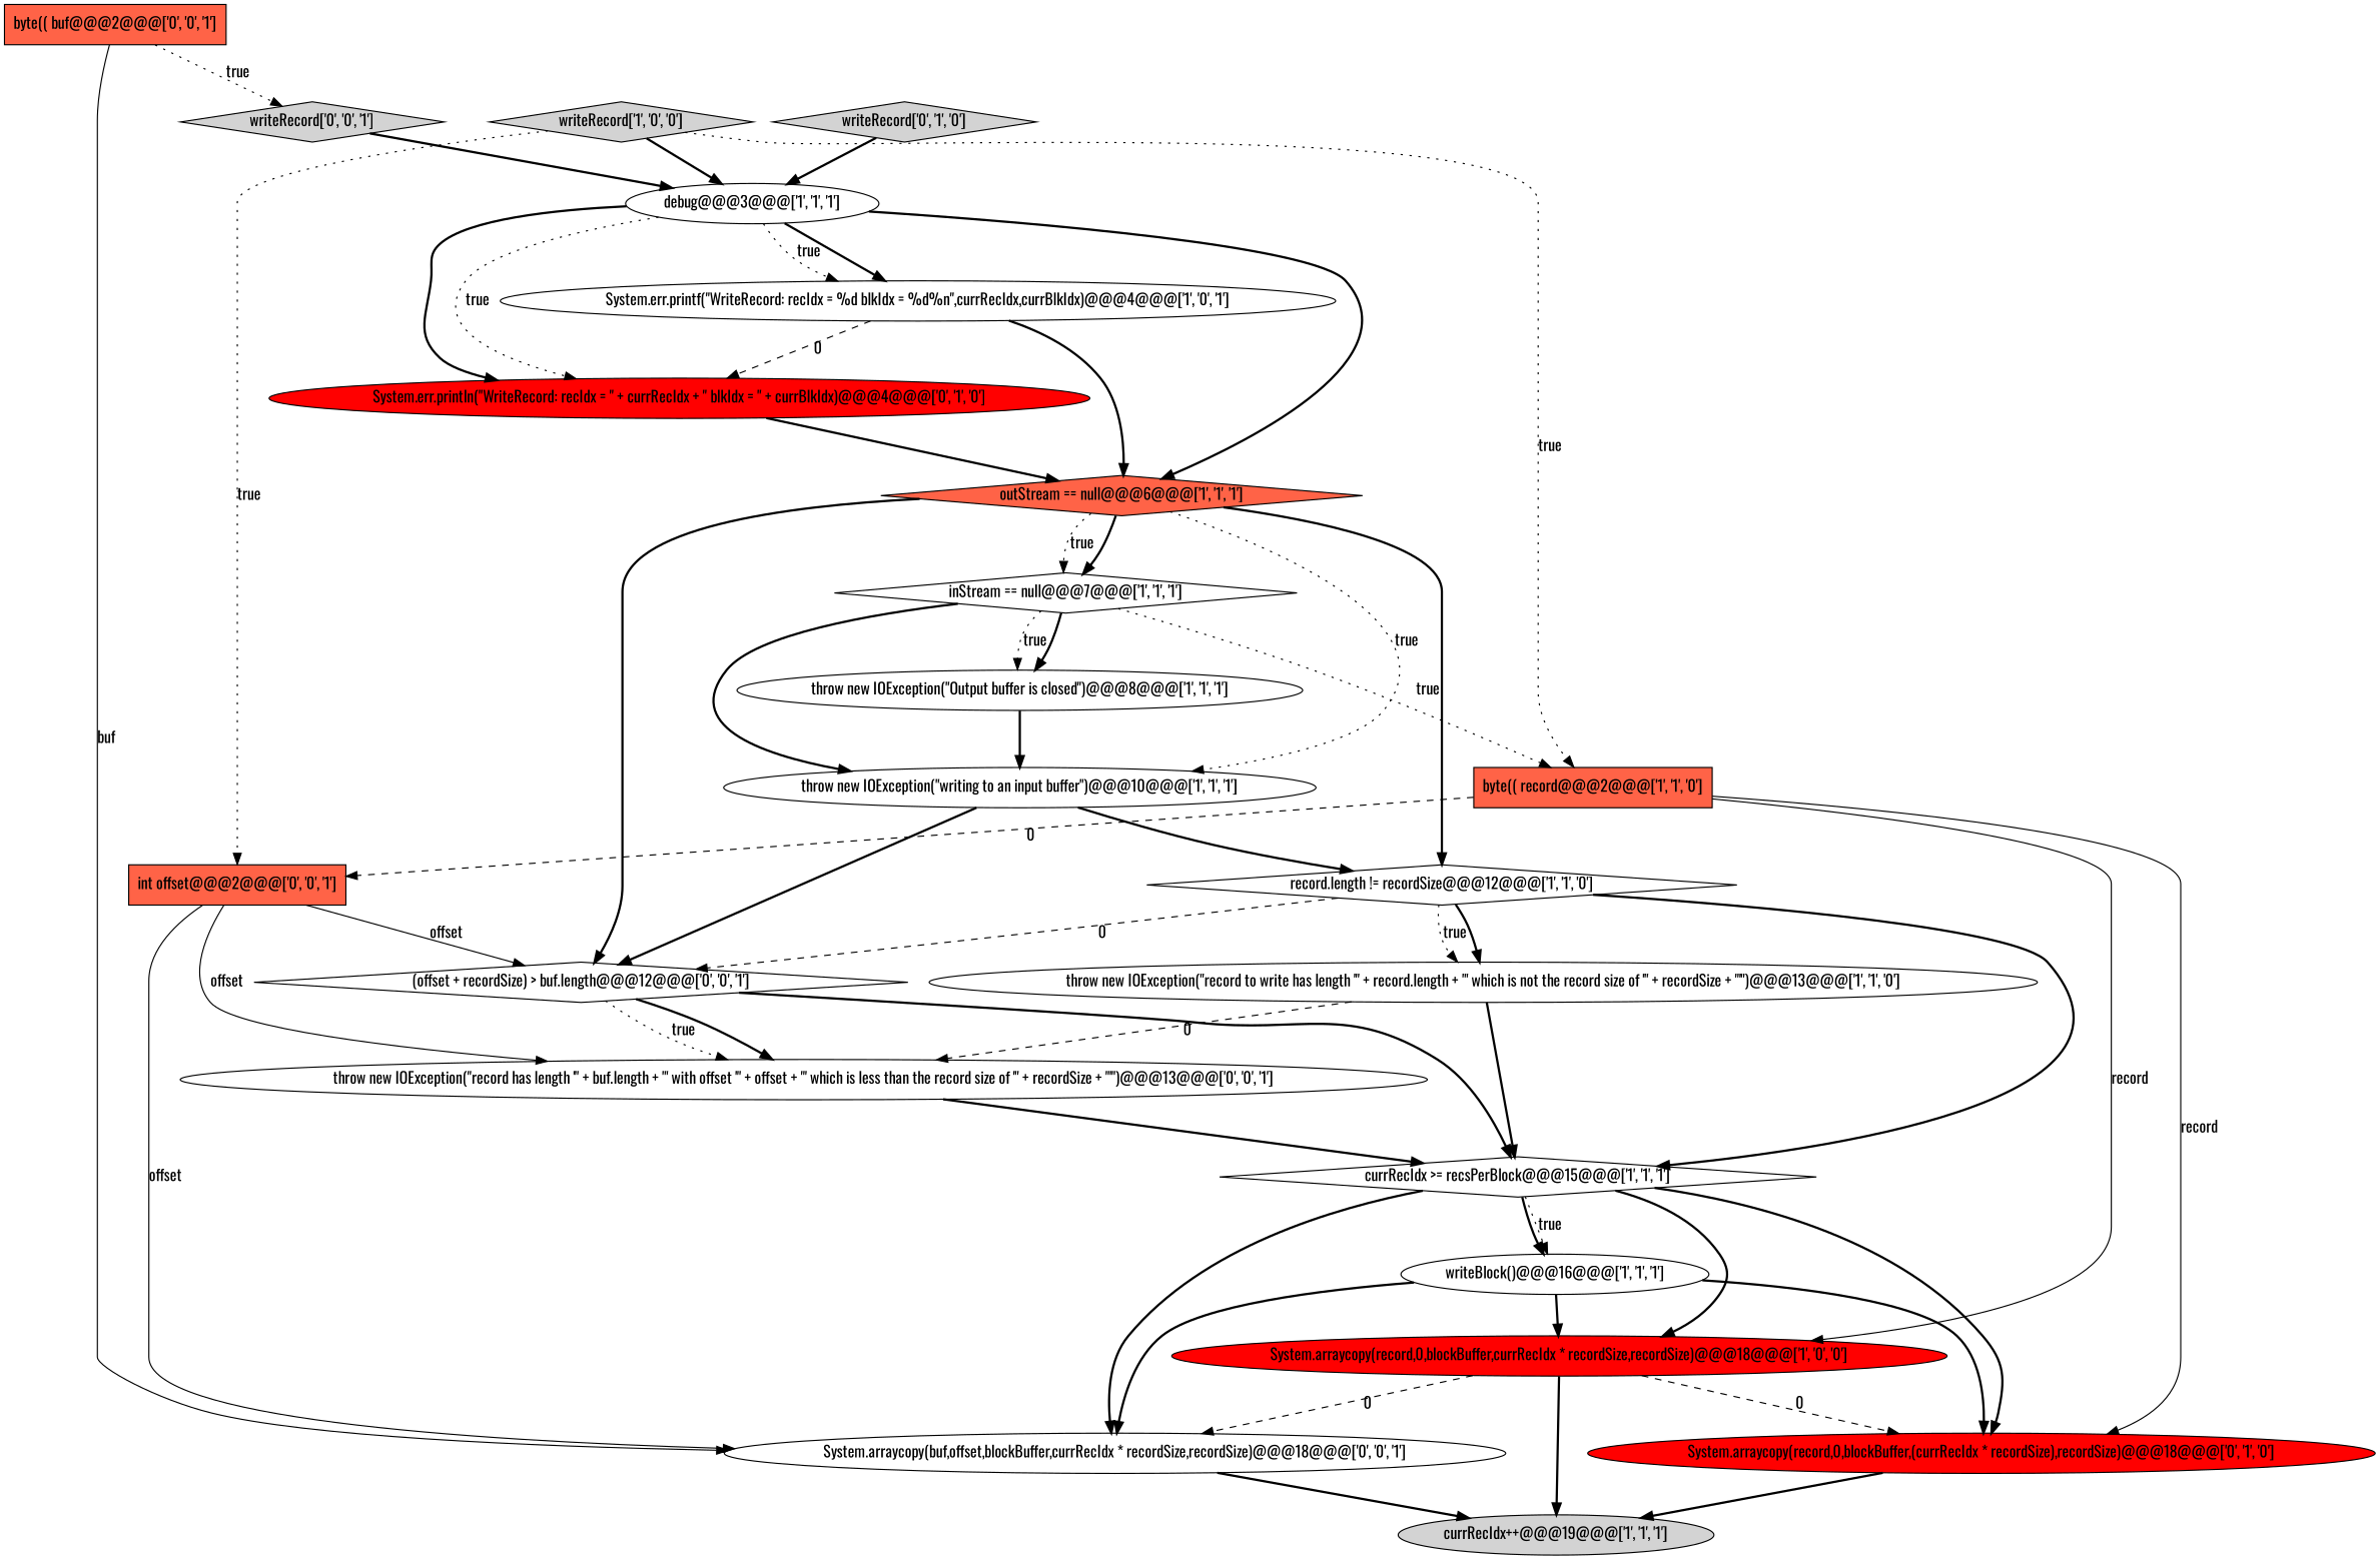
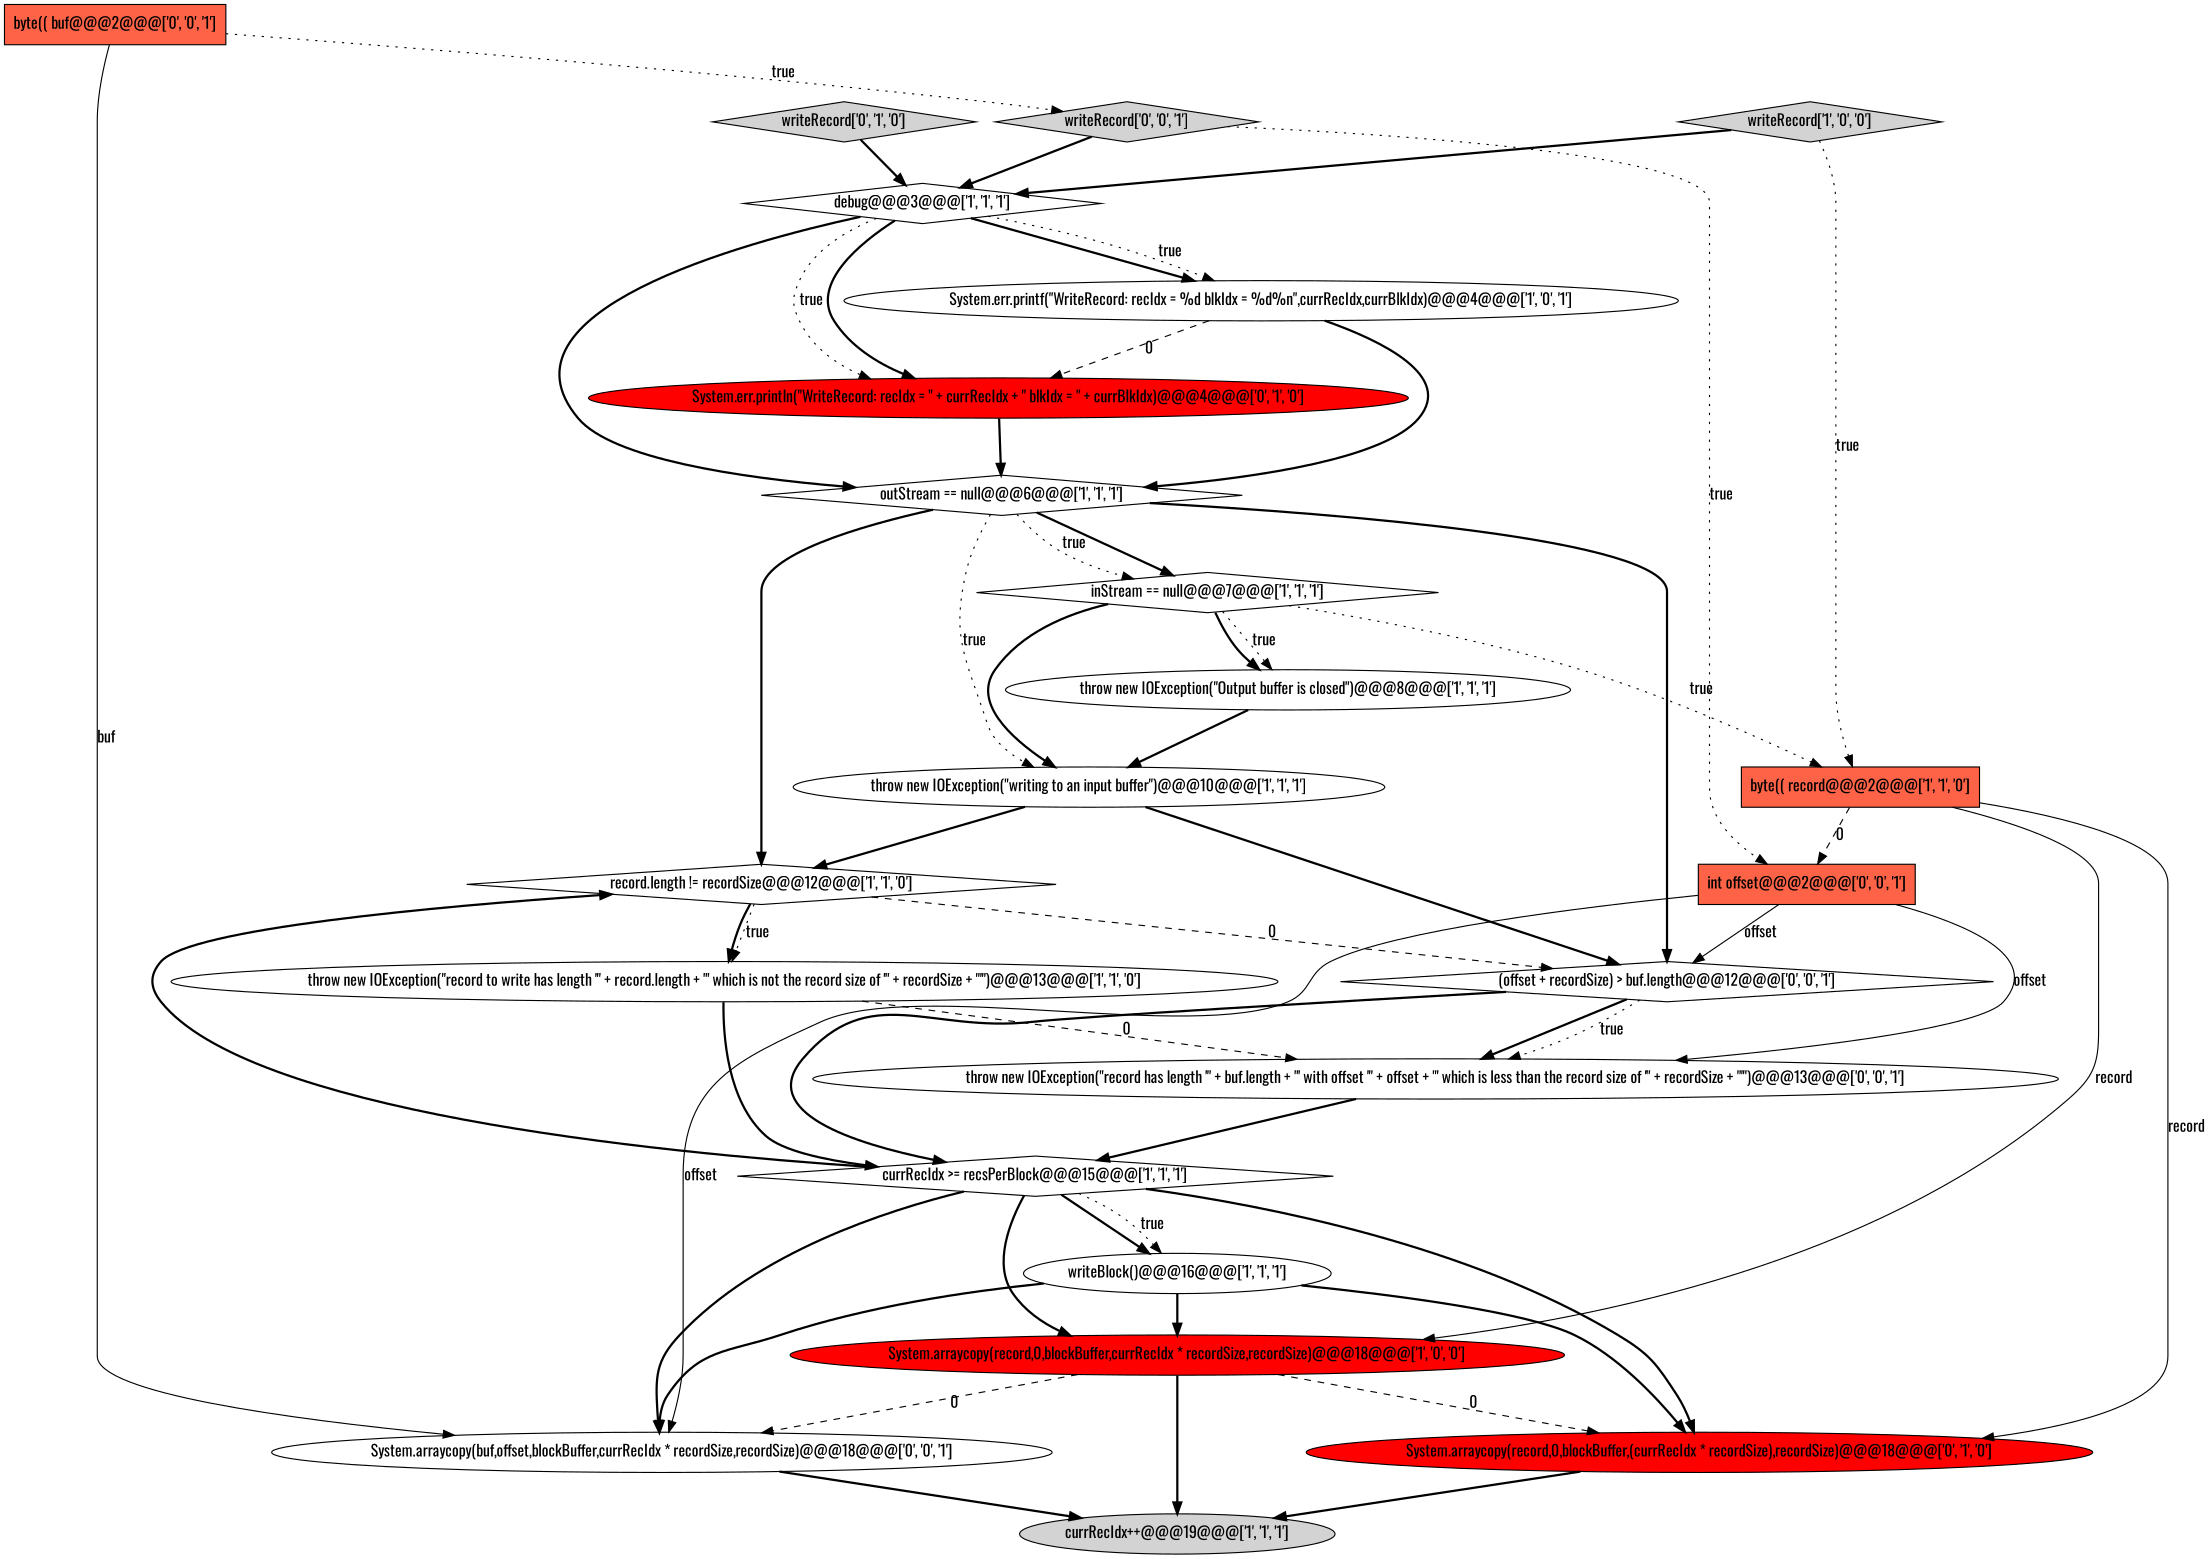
  digraph {
    fontname=Oswald
    node [fillcolor=white fontname=Oswald shape=ellipse style=filled]
    edge [fontname=Oswald style=bold]
    n1 [fillcolor=lightgray label="writeRecord['1', '0', '0']" shape=diamond]
-   n2 [label="debug@@@3@@@['1', '1', '1']"]
+   n2 [label="debug@@@3@@@['1', '1', '1']" shape=diamond]
    n3 [fillcolor=tomato label="byte(( record@@@2@@@['1', '1', '0']" shape=box]
    n4 [fillcolor=red label="System.err.println(\"WriteRecord: recIdx = \" + currRecIdx + \" blkIdx = \" + currBlkIdx)@@@4@@@['0', '1', '0']"]
-   n5 [fillcolor=tomato label="outStream == null@@@6@@@['1', '1', '1']" shape=diamond]
+   n5 [label="outStream == null@@@6@@@['1', '1', '1']" shape=diamond]
    n6 [label="System.err.printf(\"WriteRecord: recIdx = %d blkIdx = %d%n\",currRecIdx,currBlkIdx)@@@4@@@['1', '0', '1']"]
    n7 [fillcolor=red label="System.arraycopy(record,0,blockBuffer,currRecIdx * recordSize,recordSize)@@@18@@@['1', '0', '0']"]
    n8 [fillcolor=red label="System.arraycopy(record,0,blockBuffer,(currRecIdx * recordSize),recordSize)@@@18@@@['0', '1', '0']"]
    n9 [fillcolor=tomato label="int offset@@@2@@@['0', '0', '1']" shape=box]
    n10 [label="System.arraycopy(buf,offset,blockBuffer,currRecIdx * recordSize,recordSize)@@@18@@@['0', '0', '1']"]
    n11 [fillcolor=lightgray label="currRecIdx++@@@19@@@['1', '1', '1']"]
    n12 [label="record.length != recordSize@@@12@@@['1', '1', '0']" shape=diamond]
    n13 [label="currRecIdx >= recsPerBlock@@@15@@@['1', '1', '1']" shape=diamond]
    n14 [label="throw new IOException(\"record to write has length '\" + record.length + \"' which is not the record size of '\" + recordSize + \"'\")@@@13@@@['1', '1', '0']"]
    n15 [label="(offset + recordSize) > buf.length@@@12@@@['0', '0', '1']" shape=diamond]
    n16 [label="writeBlock()@@@16@@@['1', '1', '1']"]
    n17 [label="throw new IOException(\"record has length '\" + buf.length + \"' with offset '\" + offset + \"' which is less than the record size of '\" + recordSize + \"'\")@@@13@@@['0', '0', '1']"]
    n18 [label="inStream == null@@@7@@@['1', '1', '1']" shape=diamond]
    n19 [label="throw new IOException(\"writing to an input buffer\")@@@10@@@['1', '1', '1']"]
    n20 [fillcolor=tomato label="byte(( buf@@@2@@@['0', '0', '1']" shape=box]
    n21 [fillcolor=lightgray label="writeRecord['0', '0', '1']" shape=diamond]
    n22 [label="throw new IOException(\"Output buffer is closed\")@@@8@@@['1', '1', '1']"]
    n23 [fillcolor=lightgray label="writeRecord['0', '1', '0']" shape=diamond]
    n1 -> n2
    n1 -> n3 [label=true style=dotted]
    n2 -> n4
    n2 -> n4 [label=true style=dotted]
    n2 -> n5
    n2 -> n6
    n2 -> n6 [label=true style=dotted]
    n3 -> n7 [label=record style=solid]
    n3 -> n8 [label=record style=solid]
    n3 -> n9 [label=0 style=dashed]
    n4 -> n5
    n5 -> n12
    n5 -> n15
    n5 -> n18
    n5 -> n18 [label=true style=dotted]
    n5 -> n19 [label=true style=dotted]
    n6 -> n4 [label=0 style=dashed]
    n6 -> n5
    n7 -> n8 [label=0 style=dashed]
    n7 -> n10 [label=0 style=dashed]
    n7 -> n11
    n8 -> n11
    n9 -> n10 [label=offset style=solid]
    n9 -> n15 [label=offset style=solid]
    n9 -> n17 [label=offset style=solid]
    n10 -> n11
-   n12 -> n13
+   n13 -> n12
    n12 -> n14 [label=true style=dotted]
    n12 -> n14
    n12 -> n15 [label=0 style=dashed]
    n13 -> n7
    n13 -> n8
    n13 -> n10
    n13 -> n16
    n13 -> n16 [label=true style=dotted]
    n14 -> n13
    n14 -> n17 [label=0 style=dashed]
    n15 -> n13
    n15 -> n17
    n15 -> n17 [label=true style=dotted]
    n16 -> n7
    n16 -> n8
    n16 -> n10
    n17 -> n13
    n18 -> n3 [label=true style=dotted]
    n18 -> n19
    n18 -> n22 [label=true style=dotted]
    n18 -> n22
    n19 -> n12
    n19 -> n15
    n20 -> n10 [label=buf style=solid]
    n20 -> n21 [label=true style=dotted]
    n21 -> n2
-   n1 -> n9 [label=true style=dotted]
+   n21 -> n9 [label=true style=dotted]
    n22 -> n19
    n23 -> n2
  }
